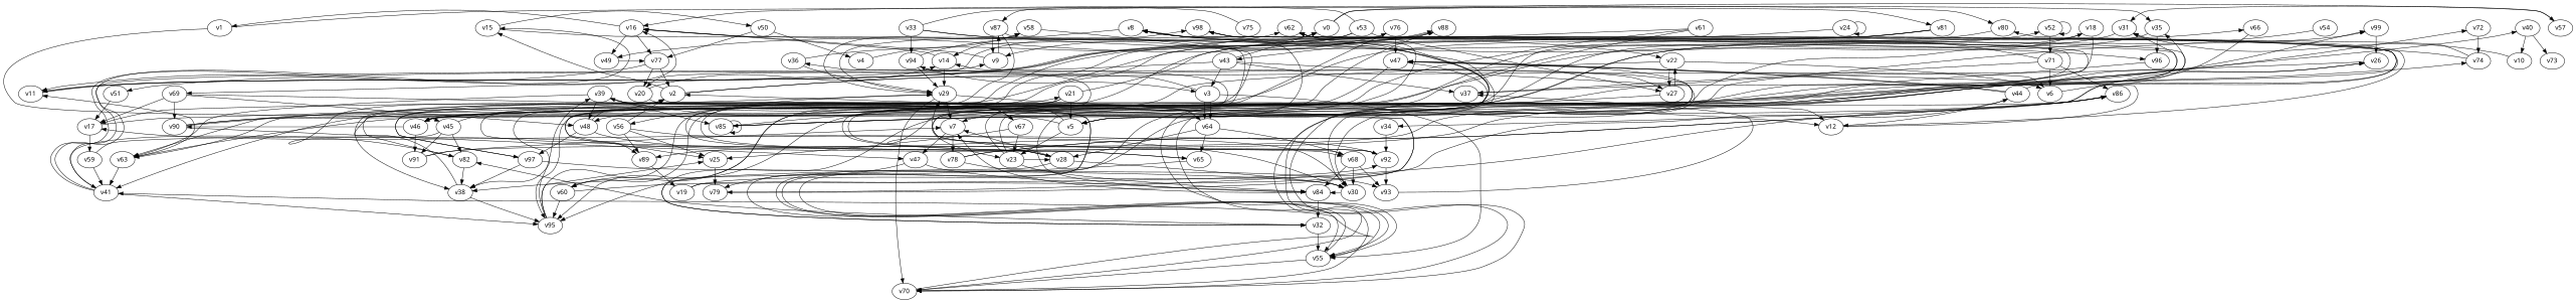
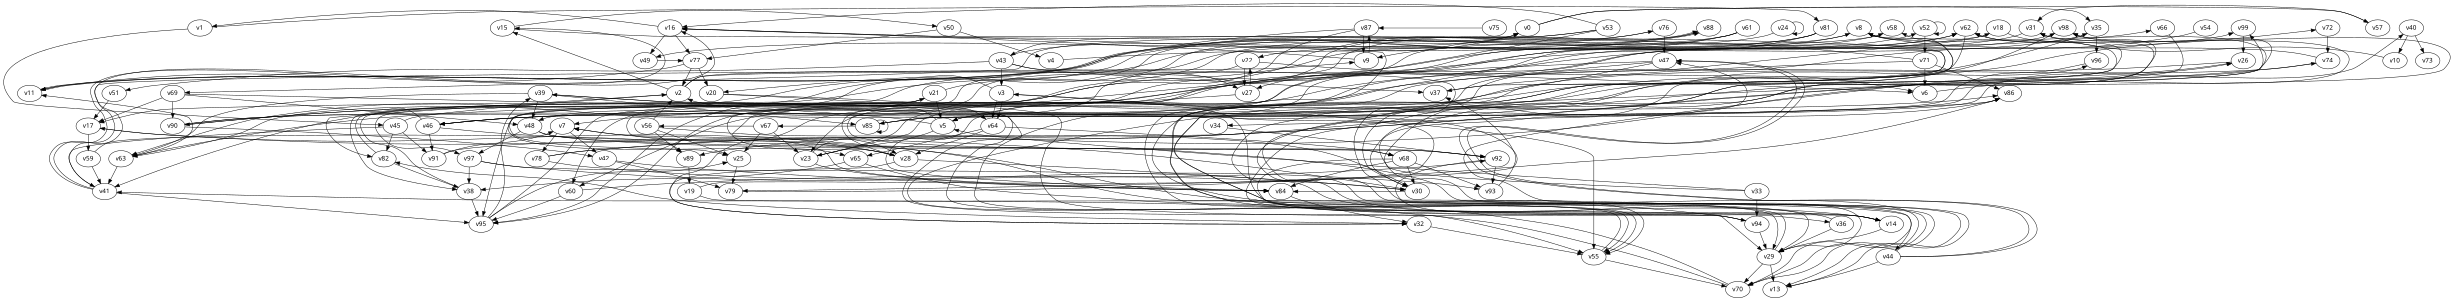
  digraph {
    fontname="Noto Sans"
    node [fontname="Noto Sans" player=0]
    edge [fontname="Noto Sans"]
    v0 [player=1]
    v35
    v57
    v28
    v96
    v31 [player=1]
    v1
    v45
    v81
    v2 [player=1]
    v82
    v41 [player=1]
    v91
    v38
    v97 [player=1]
    v68
    v6
    v15 [player=1]
    v27
    v98
    v46 [player=1]
    v50 [player=1]
    v22 [player=1]
    v32
    v3 [player=1]
    v20
    v55
    v64 [player=1]
    v14 [player=1]
    v70
    v86 [player=1]
    v65 [player=1]
    v58 [player=1]
    v4
    v95 [player=1]
    v5
    v17
    v23
    v39
    v29 [player=1]
    v59 [player=1]
    v62
    v84
    v99 [player=1]
    v48
    v63 [player=1]
    v85 [player=1]
    v7 [player=1]
    v42 [player=1]
    v78 [player=1]
    v79
    v8
    v26
    v93
-   v12
+   v12 [label=v13]
    v74 [player=1]
    v9 [player=1]
    v16 [player=1]
    v87
    v49
    v77
    v10
    v88 [player=1]
    v11
    v60 [player=1]
    v47 [player=1]
-   v80 [player=1]
    v94 [player=1]
    v72 [player=1]
    v90
    v89
    v18
    v30 [player=1]
    v19
    v44 [player=1]
    v21
    v25 [player=1]
    v52
    v71 [player=1]
    v76 [player=1]
    v92 [player=1]
    v24 [player=1]
    v33 [player=1]
    v34
    v36 [player=1]
    v37
    v40 [player=1]
    v67
    v73
    v43
    v51 [player=1]
    v66
    v53 [player=1]
    v69
    v54 [player=1]
    v56
    v61 [player=1]
    v75
    v0 -> v35 [constraint="time % 6 == 5"]
    v0 -> v57 [constraint="time >= 13"]
    v35 -> v28 [constraint="time >= 5"]
    v35 -> v96
    v57 -> v31 [constraint="time % 3 == 1"]
    v28 -> v32 [constraint="time % 6 == 0"]
    v28 -> v62 [constraint="time % 4 == 0"]
    v28 -> v7 [constraint="time <= 10"]
    v28 -> v18 [constraint="time <= 8"]
    v28 -> v30 [constraint="time % 3 == 0"]
    v96 -> v85 [constraint="time >= 3"]
    v31 -> v23 [constraint="time <= 14"]
    v1 -> v45 [constraint="time == 1"]
    v1 -> v81 [constraint="time % 4 == 1"]
    v45 -> v2 [constraint="time >= 3"]
    v45 -> v82
    v45 -> v41 [constraint="time <= 13"]
    v45 -> v91
    v81 -> v38 [constraint="time % 6 == 5"]
    v81 -> v97 [constraint="time == 3"]
    v81 -> v68 [constraint="time % 5 == 0"]
    v2 -> v82 [constraint="time % 2 == 0"]
    v2 -> v6 [constraint="time % 2 == 0"]
    v2 -> v15 [constraint="time == 13"]
    v2 -> v27 [constraint="time <= 6"]
    v82 -> v0 [constraint="time % 6 == 1"]
    v82 -> v38
    v41 -> v15 [constraint="time == 4"]
    v41 -> v95 [constraint="time % 2 == 1"]
    v41 -> v9 [constraint="time % 4 == 0"]
    v41 -> v16 [constraint="time % 6 == 1"]
    v91 -> v99 [constraint="time >= 8"]
    v91 -> v7 [constraint="time % 4 == 3"]
    v38 -> v95
    v38 -> v21 [constraint="time >= 8"]
    v97 -> v38
    v97 -> v30 [constraint="time >= 13"]
    v97 -> v36 [constraint="time == 0"]
    v68 -> v29 [constraint="time == 20"]
    v68 -> v84
    v68 -> v93
    v68 -> v30
    v6 -> v98 [constraint="time == 6"]
    v15 -> v46 [constraint="time % 4 == 1"]
    v15 -> v50 [constraint="time % 5 == 4"]
    v27 -> v22
    v27 -> v32 [constraint="time % 4 == 1"]
    v98 -> v5 [constraint="time == 12"]
    v46 -> v35 [constraint="time == 0"]
    v46 -> v91
    v46 -> v94 [constraint="time % 2 == 1"]
    v46 -> v72 [constraint="time % 6 == 1"]
    v46 -> v90 [constraint="time % 2 == 0"]
    v50 -> v4
    v50 -> v77
    v22 -> v6
    v22 -> v27
    v22 -> v48 [constraint="time == 12"]
    v32 -> v82 [constraint="time % 6 == 5"]
    v32 -> v55
    v3 -> v20 [constraint="time == 10"]
    v3 -> v55
    v3 -> v64 [constraint="time == 13"]
    v3 -> v64
    v20 -> v55 [constraint="time == 3"]
    v20 -> v14 [constraint="time % 2 == 1"]
    v55 -> v70
    v55 -> v86 [constraint="time <= 24"]
    v64 -> v28
    v64 -> v68
    v64 -> v65
    v14 -> v29
    v14 -> v16 [constraint="time <= 11"]
    v70 -> v41 [constraint="time % 4 == 2"]
    v70 -> v74 [constraint="time >= 14"]
    v86 -> v34 [constraint="time % 4 == 0"]
    v65 -> v38
    v65 -> v14 [constraint="time % 2 == 1"]
    v58 -> v95 [constraint="time == 6"]
    v4 -> v58 [constraint="(time % 4 == 1) || (time % 3 == 2)"]
    v95 -> v39 [constraint="time <= 5"]
    v95 -> v25 [constraint="time % 3 == 0"]
    v95 -> v76 [constraint="time >= 5"]
    v5 -> v17 [constraint="time == 14"]
    v5 -> v23
    v5 -> v39 [constraint="time % 5 == 0"]
    v17 -> v29 [constraint="time == 20"]
    v17 -> v59
    v23 -> v28 [constraint="time % 3 == 1"]
    v23 -> v62 [constraint="time % 5 == 4"]
    v23 -> v84
    v23 -> v99 [constraint="time >= 7"]
    v39 -> v55 [constraint="time >= 14"]
    v39 -> v48
    v39 -> v63 [constraint="time % 4 == 0"]
    v39 -> v85
    v29 -> v70
    v29 -> v58 [constraint="time % 6 == 2"]
-   v29 -> v7
    v29 -> v12
    v59 -> v41
    v59 -> v89 [constraint="time == 9"]
    v62 -> v46 [constraint="time <= 18"]
    v84 -> v32
    v84 -> v7 [constraint="time <= 9"]
    v99 -> v26
    v48 -> v97
    v48 -> v12 [constraint="time == 10"]
    v48 -> v92 [constraint="time <= 14"]
    v63 -> v41
    v63 -> v86 [constraint="time % 3 == 1"]
    v63 -> v11 [constraint="time <= 15"]
    v85 -> v31 [constraint="time == 4"]
    v85 -> v85 [constraint="time >= 12"]
    v85 -> v40 [constraint="time == 9"]
    v85 -> v67 [constraint="time % 4 == 3"]
    v7 -> v42
    v7 -> v78
    v42 -> v84 [constraint="(time % 2 == 1) || (time % 3 == 0)"]
    v42 -> v79
    v78 -> v8 [constraint="(time >= 5) && (time <= 18)"]
    v78 -> v26 [constraint="time % 5 == 2"]
    v78 -> v93 [constraint="time >= 11"]
    v79 -> v86 [constraint="time <= 20"]
    v8 -> v22 [constraint="time >= 14"]
    v8 -> v70 [constraint="time == 14"]
    v8 -> v29 [constraint="time % 2 == 0"]
    v26 -> v84 [constraint="time >= 15"]
    v93 -> v37 [constraint="time % 6 == 3"]
    v12 -> v47 [constraint="time == 20"]
-   v12 -> v80 [constraint="time == 14"]
    v74 -> v14 [constraint="time >= 11"]
    v74 -> v8 [constraint="time <= 6"]
    v9 -> v16 [constraint="time == 0"]
    v9 -> v87 [constraint="time % 2 == 0"]
    v16 -> v1 [constraint="time % 5 == 0"]
    v16 -> v49
    v16 -> v77
    v87 -> v65 [constraint="time % 2 == 1"]
    v87 -> v63 [constraint="time % 6 == 2"]
    v87 -> v9
    v49 -> v77 [constraint="time % 2 == 0"]
    v77 -> v2
    v77 -> v20
    v77 -> v11
    v10 -> v31 [constraint="time >= 15"]
    v88 -> v49 [constraint="time % 4 == 2"]
    v88 -> v60 [constraint="time >= 1"]
    v11 -> v88 [constraint="time >= 2"]
    v11 -> v88 [constraint="(time % 2 == 0) || (time % 5 == 2)"]
    v60 -> v95
    v60 -> v92 [constraint="time <= 14"]
    v47 -> v70 [constraint="time <= 6"]
    v47 -> v5 [constraint="time % 6 == 5"]
    v47 -> v60 [constraint="time <= 21"]
-   v80 -> v38 [constraint="(time % 2 == 0) || (time % 3 == 2)"]
    v94 -> v98 [constraint="time % 3 == 0"]
    v94 -> v3 [constraint="time % 3 == 0"]
    v94 -> v29
    v72 -> v74
    v90 -> v64 [constraint="time % 4 == 2"]
    v90 -> v42 [constraint="time <= 7"]
    v90 -> v16 [constraint="time % 3 == 0"]
    v90 -> v66 [constraint="time >= 14"]
    v89 -> v19
    v18 -> v55 [constraint="time == 17"]
    v18 -> v30 [constraint="time >= 6"]
    v30 -> v17 [constraint="time == 9"]
    v30 -> v62 [constraint="time % 6 == 4"]
    v30 -> v84 [constraint="time % 3 == 1"]
    v19 -> v2 [constraint="time == 12"]
    v19 -> v44 [constraint="time <= 25"]
    v44 -> v26 [constraint="time == 9"]
    v44 -> v12
    v44 -> v47 [constraint="time >= 14"]
    v44 -> v47 [constraint="(time % 3 == 0) || (time % 3 == 1)"]
    v21 -> v95 [constraint="time % 4 == 2"]
    v21 -> v5
    v21 -> v25 [constraint="time % 3 == 0"]
    v21 -> v52 [constraint="time == 10"]
    v25 -> v79
    v52 -> v52 [constraint="time % 4 == 1"]
    v52 -> v71
    v71 -> v6
    v71 -> v86
    v71 -> v37
    v71 -> v43 [constraint="time >= 9"]
    v76 -> v9 [constraint="time <= 20"]
    v76 -> v47
    v92 -> v29 [constraint="time <= 13"]
    v92 -> v8 [constraint="time % 2 == 0"]
    v92 -> v93
    v24 -> v41 [constraint="time % 2 == 0"]
    v24 -> v24 [constraint="(time >= 2) && (time <= 18)"]
    v33 -> v96 [constraint="time % 5 == 2"]
    v33 -> v5 [constraint="time >= 10"]
-   v33 -> v80 [constraint="time <= 9"]
    v33 -> v94
    v34 -> v92
    v36 -> v29
    v36 -> v62 [constraint="time == 18"]
    v37 -> v98 [constraint="time == 18"]
    v40 -> v10
    v40 -> v73
    v67 -> v23
    v67 -> v25
    v67 -> v56 [constraint="time % 5 == 2"]
    v43 -> v0 [constraint="time <= 18"]
    v43 -> v3
    v43 -> v70 [constraint="time >= 9"]
    v43 -> v37
    v43 -> v51 [constraint="time >= 6"]
    v51 -> v17
    v66 -> v89 [constraint="(time >= 3) && (time <= 24)"]
    v53 -> v27 [constraint="time >= 11"]
    v53 -> v16 [constraint="time >= 1"]
    v53 -> v11 [constraint="time % 5 == 4"]
    v53 -> v69 [constraint="time >= 13"]
    v69 -> v17
    v69 -> v48
    v69 -> v79 [constraint="time == 16"]
    v69 -> v90
    v54 -> v55 [constraint="time % 2 == 0"]
    v56 -> v2 [constraint="time >= 4"]
    v56 -> v89
    v56 -> v30 [constraint="time == 19"]
    v56 -> v25
    v61 -> v95 [constraint="time == 0"]
    v61 -> v63 [constraint="time % 2 == 1"]
    v61 -> v7 [constraint="time == 8"]
    v75 -> v87 [constraint="time % 6 == 5"]
  }
